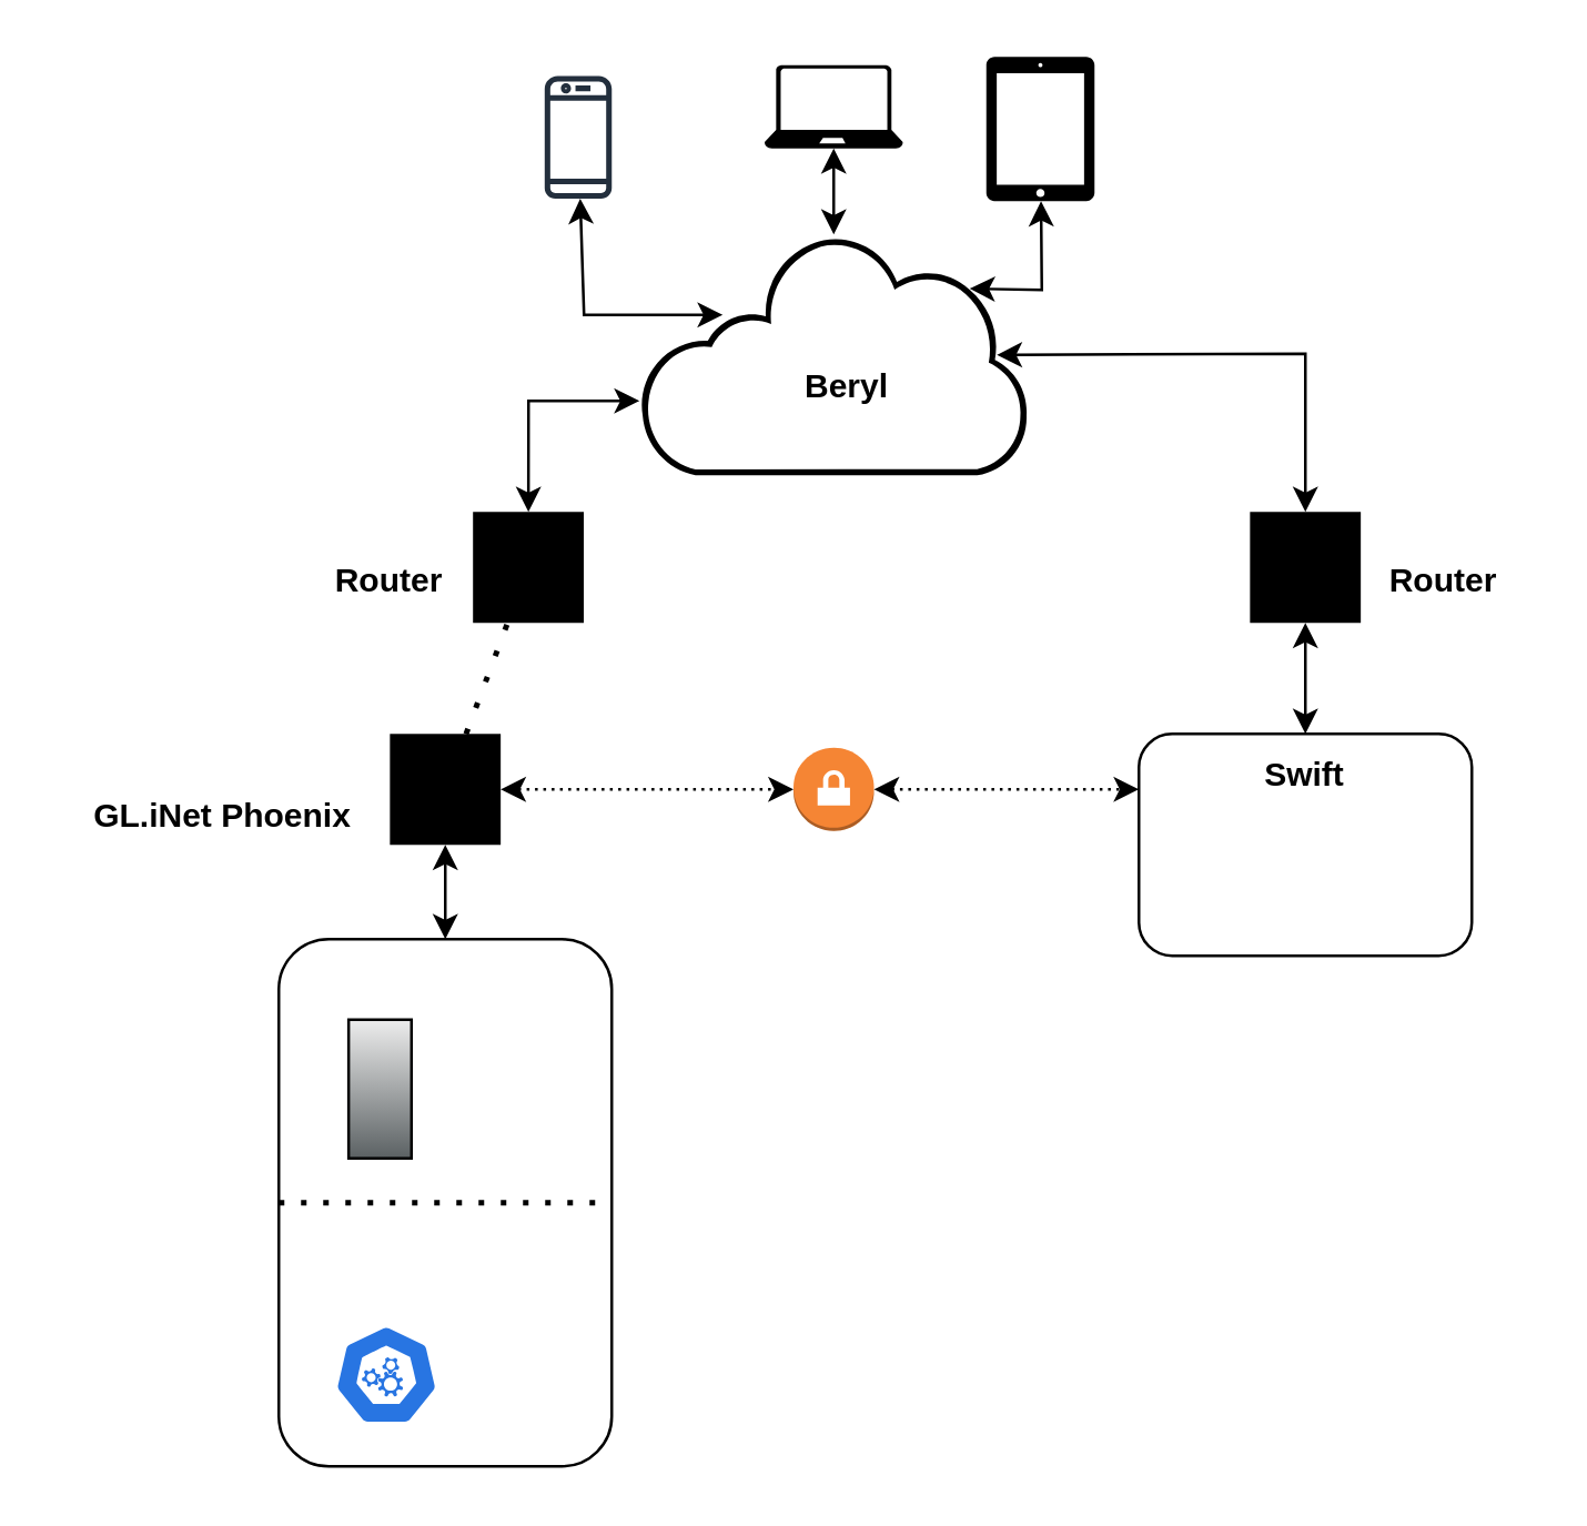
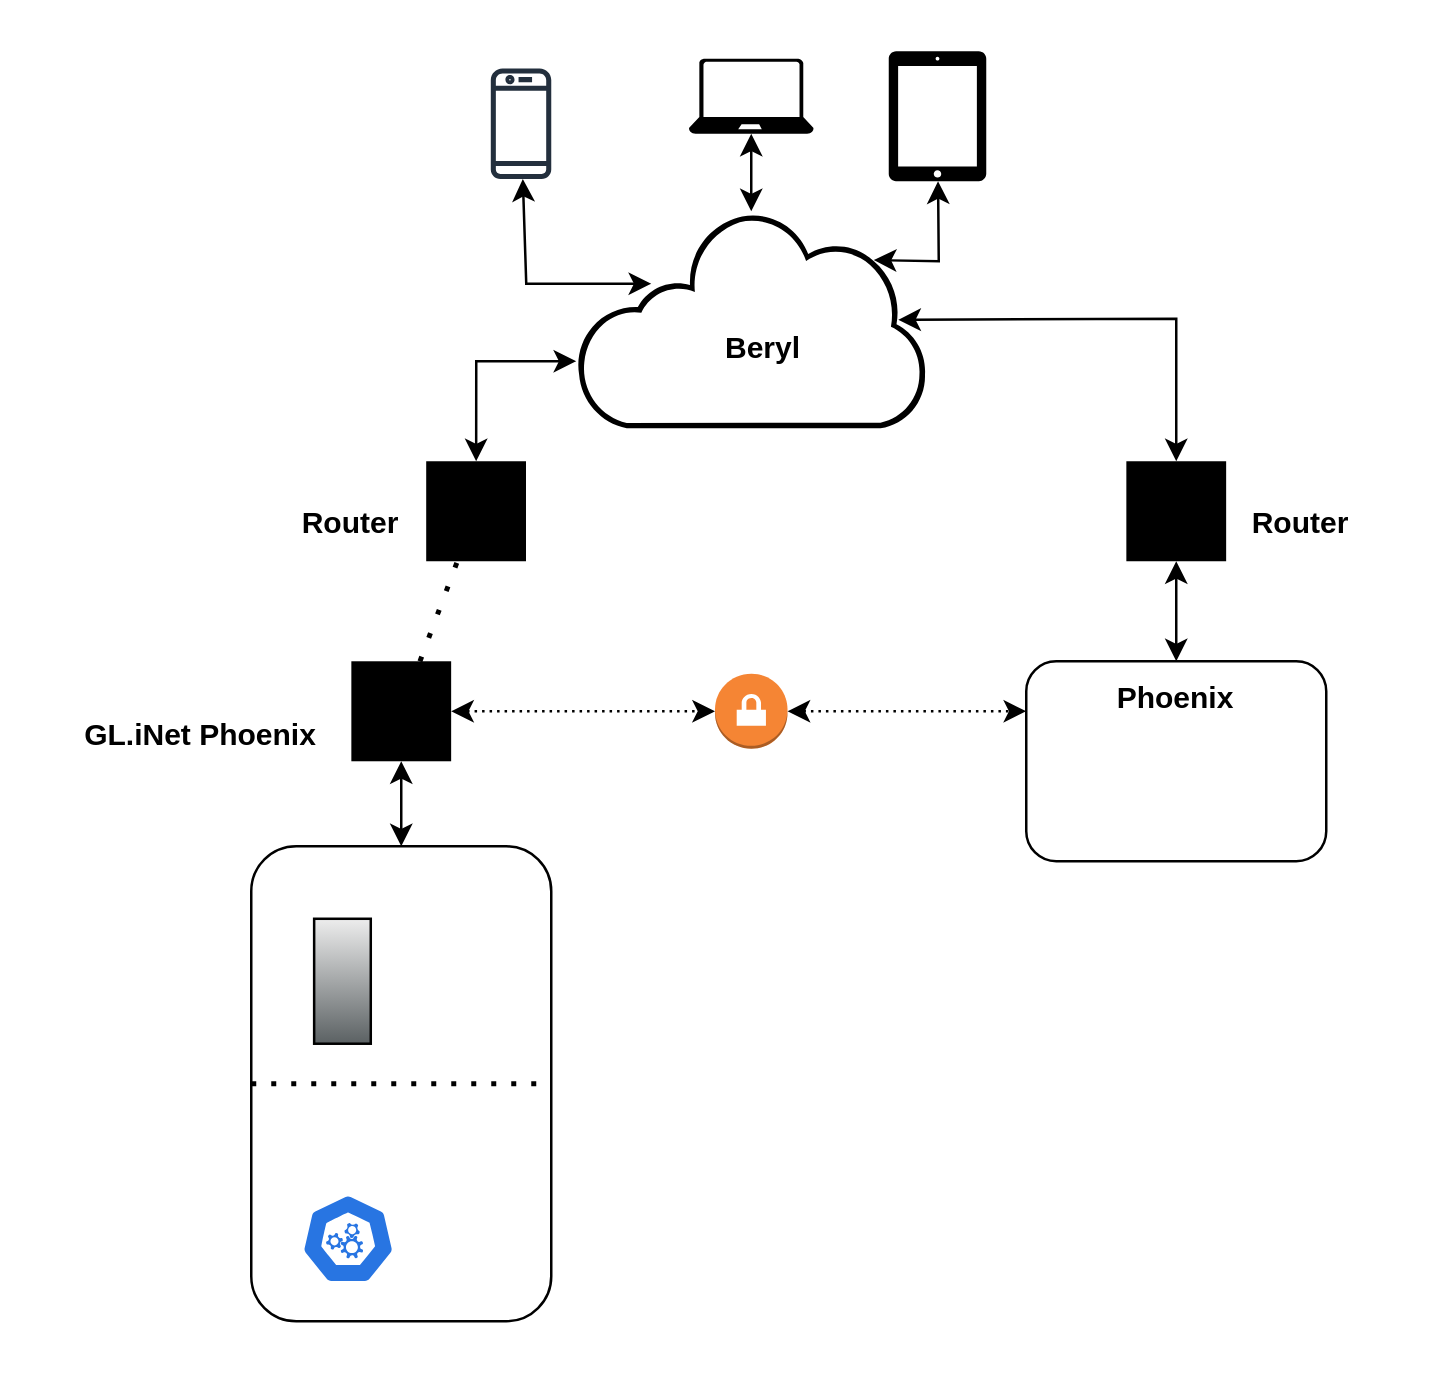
  <mxCell id="0" />
  <mxCell id="1" parent="0" />
  <mxCell id="2" value="" style="rounded=1;whiteSpace=wrap;html=1;" vertex="1" parent="1"><mxGeometry x="410" y="264" width="120" height="80" as="geometry" /></mxCell>
  <mxCell id="3" value="" style="sketch=0;verticalLabelPosition=bottom;sketch=0;aspect=fixed;html=1;verticalAlign=top;strokeColor=none;fillColor=#000000;align=center;outlineConnect=0;pointerEvents=1;shape=mxgraph.citrix2.wifi_router;" vertex="1" parent="1"><mxGeometry x="169.98" y="184" width="39.92" height="40" as="geometry" /></mxCell>
  <mxCell id="4" value="" style="sketch=0;verticalLabelPosition=bottom;sketch=0;aspect=fixed;html=1;verticalAlign=top;strokeColor=none;fillColor=#000000;align=center;outlineConnect=0;pointerEvents=1;shape=mxgraph.citrix2.wifi_router;" vertex="1" parent="1"><mxGeometry x="450.04" y="184" width="39.92" height="40" as="geometry" /></mxCell>
  <mxCell id="5" value="" style="shape=image;html=1;verticalAlign=top;verticalLabelPosition=bottom;labelBackgroundColor=#ffffff;imageAspect=0;aspect=fixed;image=https://icons.diagrams.net/icon-cache1/Fruit-2455/Fruit_iconfree_Filled_Outline_raspberry-healthy-organic-food-fruit_icon-896.svg" vertex="1" parent="1"><mxGeometry x="432" y="294.5" width="38.5" height="38.5" as="geometry" /></mxCell>
  <mxCell id="6" value="" style="sketch=0;aspect=fixed;pointerEvents=1;shadow=0;dashed=0;html=1;strokeColor=none;labelPosition=center;verticalLabelPosition=bottom;verticalAlign=top;align=center;fillColor=light-dark(#000000, #bfd3ff);shape=mxgraph.mscae.enterprise.internet_hollow" vertex="1" parent="1"><mxGeometry x="230" y="84" width="140" height="86.8" as="geometry" /></mxCell>
  <mxCell id="7" value="" style="endArrow=classic;startArrow=classic;html=1;rounded=0;exitX=0;exitY=0.691;exitDx=0;exitDy=0;exitPerimeter=0;" edge="1" parent="1" source="6" target="3"><mxGeometry width="50" height="50" relative="1" as="geometry"><mxPoint x="330" y="284" as="sourcePoint" /><mxPoint x="190" y="164" as="targetPoint" /><Array as="points"><mxPoint x="190" y="144" /></Array></mxGeometry></mxCell>
  <mxCell id="8" value="" style="sketch=0;aspect=fixed;pointerEvents=1;shadow=0;dashed=0;html=1;strokeColor=none;labelPosition=center;verticalLabelPosition=bottom;verticalAlign=top;align=center;fillColor=light-dark(#000000, #bfd3ff);shape=mxgraph.azure.laptop" vertex="1" parent="1"><mxGeometry x="275" y="23" width="50" height="30" as="geometry" /></mxCell>
  <mxCell id="9" value="" style="sketch=0;pointerEvents=1;shadow=0;dashed=0;html=1;strokeColor=none;fillColor=light-dark(#000000, #a8a8a8);labelPosition=center;verticalLabelPosition=bottom;verticalAlign=top;outlineConnect=0;align=center;shape=mxgraph.office.devices.tablet_ipad;" vertex="1" parent="1"><mxGeometry x="355" y="20" width="39" height="52" as="geometry" /></mxCell>
  <mxCell id="10" value="" style="sketch=0;outlineConnect=0;fontColor=#232F3E;gradientColor=none;fillColor=#232F3D;strokeColor=none;dashed=0;verticalLabelPosition=bottom;verticalAlign=top;align=center;html=1;fontSize=12;fontStyle=0;aspect=fixed;pointerEvents=1;shape=mxgraph.aws4.mobile_client;" vertex="1" parent="1"><mxGeometry x="195.82" y="26" width="24.18" height="46" as="geometry" /></mxCell>
  <mxCell id="11" value="" style="outlineConnect=0;dashed=0;verticalLabelPosition=bottom;verticalAlign=top;align=center;html=1;shape=mxgraph.aws3.vpn_gateway;fillColor=#F58534;gradientColor=none;" vertex="1" parent="1"><mxGeometry x="285.5" y="269.02" width="29" height="30" as="geometry" /></mxCell>
  <mxCell id="12" value="" style="endArrow=classic;startArrow=classic;html=1;rounded=0;" edge="1" parent="1" target="10"><mxGeometry width="50" height="50" relative="1" as="geometry"><mxPoint x="260" y="113" as="sourcePoint" /><mxPoint x="380" y="234" as="targetPoint" /><Array as="points"><mxPoint x="210" y="113" /></Array></mxGeometry></mxCell>
  <mxCell id="13" value="" style="endArrow=classic;startArrow=classic;html=1;rounded=0;entryX=0.5;entryY=1;entryDx=0;entryDy=0;entryPerimeter=0;" edge="1" parent="1" source="6" target="8"><mxGeometry width="50" height="50" relative="1" as="geometry"><mxPoint x="330" y="284" as="sourcePoint" /><mxPoint x="380" y="234" as="targetPoint" /><Array as="points"><mxPoint x="300" y="84" /></Array></mxGeometry></mxCell>
  <mxCell id="14" value="" style="endArrow=classic;startArrow=classic;html=1;rounded=0;exitX=0.85;exitY=0.225;exitDx=0;exitDy=0;exitPerimeter=0;" edge="1" parent="1" source="6" target="9"><mxGeometry width="50" height="50" relative="1" as="geometry"><mxPoint x="330" y="284" as="sourcePoint" /><mxPoint x="380" y="234" as="targetPoint" /><Array as="points"><mxPoint x="375" y="104" /></Array></mxGeometry></mxCell>
  <mxCell id="15" value="" style="endArrow=classic;startArrow=classic;html=1;rounded=0;exitX=0.92;exitY=0.5;exitDx=0;exitDy=0;exitPerimeter=0;" edge="1" parent="1" source="6" target="4"><mxGeometry width="50" height="50" relative="1" as="geometry"><mxPoint x="330" y="284" as="sourcePoint" /><mxPoint x="380" y="234" as="targetPoint" /><Array as="points"><mxPoint x="470" y="127" /></Array></mxGeometry></mxCell>
  <mxCell id="16" value="" style="shape=image;html=1;verticalAlign=top;verticalLabelPosition=bottom;labelBackgroundColor=#ffffff;imageAspect=0;aspect=fixed;image=https://icons.diagrams.net/icon-cache1/Operating_System__Flat_-2035/ubuntu-750.svg" vertex="1" parent="1"><mxGeometry x="472" y="294.5" width="36" height="36" as="geometry" /></mxCell>
- <mxCell id="17" value="&lt;b&gt;Swift&lt;/b&gt;" style="text;html=1;align=center;verticalAlign=middle;whiteSpace=wrap;rounded=0;" vertex="1" parent="1"><mxGeometry x="440" y="264.01" width="60" height="30" as="geometry" /></mxCell>
+ <mxCell id="17" value="&lt;b&gt;Phoenix&lt;/b&gt;" style="text;html=1;align=center;verticalAlign=middle;whiteSpace=wrap;rounded=0;" vertex="1" parent="1"><mxGeometry x="440" y="264.01" width="60" height="30" as="geometry" /></mxCell>
  <mxCell id="18" value="" style="sketch=0;verticalLabelPosition=bottom;sketch=0;aspect=fixed;html=1;verticalAlign=top;strokeColor=none;fillColor=#000000;align=center;outlineConnect=0;pointerEvents=1;shape=mxgraph.citrix2.wifi_router;" vertex="1" parent="1"><mxGeometry x="140.04" y="264.01" width="39.92" height="40" as="geometry" /></mxCell>
  <mxCell id="19" value="" style="group" vertex="1" connectable="0" parent="1"><mxGeometry x="100" y="337" width="120" height="191" as="geometry" /></mxCell>
  <mxCell id="20" value="" style="rounded=1;whiteSpace=wrap;html=1;" vertex="1" parent="19"><mxGeometry y="1" width="120" height="190" as="geometry" /></mxCell>
  <mxCell id="21" value="" style="shape=mxgraph.networks2.icon;aspect=fixed;fillColor=#EDEDED;strokeColor=#000000;gradientColor=#5B6163;network2IconShadow=1;network2bgFillColor=none;labelPosition=center;verticalLabelPosition=bottom;align=center;verticalAlign=top;network2Icon=mxgraph.networks2.desktop_pc;network2IconXOffset=-0.003;network2IconYOffset=0.0;network2IconW=0.453;network2IconH=1.0;" vertex="1" parent="19"><mxGeometry x="25.16" y="30.01" width="22.65" height="49.975" as="geometry" /></mxCell>
  <mxCell id="22" value="" style="shape=image;html=1;verticalAlign=top;verticalLabelPosition=bottom;labelBackgroundColor=#ffffff;imageAspect=0;aspect=fixed;image=https://icons.diagrams.net/icon-cache1/Operating_System__Flat_-2035/ubuntu-750.svg" vertex="1" parent="19"><mxGeometry x="20" y="99" width="39" height="39" as="geometry" /></mxCell>
  <mxCell id="23" value="" style="shape=image;html=1;verticalAlign=top;verticalLabelPosition=bottom;labelBackgroundColor=#ffffff;imageAspect=0;aspect=fixed;image=https://icons.diagrams.net/icon-cache1/Operating_System__Flat_-2035/linux-751.svg" vertex="1" parent="19"><mxGeometry x="47.51" y="31.01" width="48.98" height="48.98" as="geometry" /></mxCell>
  <mxCell id="24" value="" style="shape=image;html=1;verticalAlign=top;verticalLabelPosition=bottom;labelBackgroundColor=#ffffff;imageAspect=0;aspect=fixed;image=https://icons.diagrams.net/icon-cache1/Picons_Social-2097/72-windows8-929.svg" vertex="1" parent="19"><mxGeometry x="61.44" y="139" width="35" height="35" as="geometry" /></mxCell>
  <mxCell id="25" value="" style="aspect=fixed;sketch=0;html=1;dashed=0;whitespace=wrap;verticalLabelPosition=bottom;verticalAlign=top;fillColor=#2875E2;strokeColor=#ffffff;points=[[0.005,0.63,0],[0.1,0.2,0],[0.9,0.2,0],[0.5,0,0],[0.995,0.63,0],[0.72,0.99,0],[0.5,1,0],[0.28,0.99,0]];shape=mxgraph.kubernetes.icon2;prIcon=api" vertex="1" parent="19"><mxGeometry x="20" y="140" width="37.49" height="35.99" as="geometry" /></mxCell>
  <mxCell id="26" value="" style="shape=image;html=1;verticalAlign=top;verticalLabelPosition=bottom;labelBackgroundColor=#ffffff;imageAspect=0;aspect=fixed;image=https://icons.diagrams.net/icon-cache1/Ionicons_Fill_Vol_2-2187/logo-docker-1464.svg" vertex="1" parent="19"><mxGeometry x="60" y="98.06" width="40.94" height="40.94" as="geometry" /></mxCell>
  <mxCell id="27" value="" style="endArrow=none;dashed=1;html=1;dashPattern=1 3;strokeWidth=2;rounded=0;exitX=0;exitY=0.5;exitDx=0;exitDy=0;entryX=1;entryY=0.5;entryDx=0;entryDy=0;" edge="1" parent="19" source="20" target="20"><mxGeometry width="50" height="50" relative="1" as="geometry"><mxPoint x="230" y="101" as="sourcePoint" /><mxPoint x="280" y="51" as="targetPoint" /></mxGeometry></mxCell>
  <mxCell id="28" value="" style="endArrow=classic;startArrow=classic;html=1;rounded=0;exitX=0.5;exitY=0;exitDx=0;exitDy=0;" edge="1" parent="1" source="20" target="18"><mxGeometry width="50" height="50" relative="1" as="geometry"><mxPoint x="80" y="354" as="sourcePoint" /><mxPoint x="130" y="304" as="targetPoint" /></mxGeometry></mxCell>
  <mxCell id="29" value="" style="endArrow=none;dashed=1;html=1;dashPattern=1 4;strokeWidth=2;rounded=0;" edge="1" parent="1" source="18" target="3"><mxGeometry width="50" height="50" relative="1" as="geometry"><mxPoint x="300" y="384" as="sourcePoint" /><mxPoint x="180" y="224" as="targetPoint" /></mxGeometry></mxCell>
  <mxCell id="30" value="&lt;b&gt;GL.iNet Phoenix&lt;/b&gt;" style="text;html=1;align=center;verticalAlign=middle;whiteSpace=wrap;rounded=0;" vertex="1" parent="1"><mxGeometry x="20" y="279.02" width="120.04" height="30" as="geometry" /></mxCell>
  <mxCell id="31" value="&lt;b&gt;Router&lt;/b&gt;" style="text;html=1;align=center;verticalAlign=middle;whiteSpace=wrap;rounded=0;" vertex="1" parent="1"><mxGeometry x="109.96" y="194" width="60.02" height="30" as="geometry" /></mxCell>
  <mxCell id="32" value="" style="endArrow=classic;startArrow=classic;html=1;rounded=0;entryX=0;entryY=0.5;entryDx=0;entryDy=0;entryPerimeter=0;dashed=1;dashPattern=1 2;" edge="1" parent="1" source="18" target="11"><mxGeometry width="50" height="50" relative="1" as="geometry"><mxPoint x="300" y="314" as="sourcePoint" /><mxPoint x="350" y="264" as="targetPoint" /></mxGeometry></mxCell>
  <mxCell id="33" value="&lt;b&gt;Router&lt;/b&gt;" style="text;html=1;align=center;verticalAlign=middle;whiteSpace=wrap;rounded=0;" vertex="1" parent="1"><mxGeometry x="489.96" y="194" width="60.04" height="30" as="geometry" /></mxCell>
  <mxCell id="34" value="&lt;b&gt;Beryl&lt;/b&gt;" style="text;html=1;align=center;verticalAlign=middle;whiteSpace=wrap;rounded=0;" vertex="1" parent="1"><mxGeometry x="275" y="124" width="60.02" height="30" as="geometry" /></mxCell>
  <mxCell id="35" value="" style="endArrow=classic;startArrow=classic;html=1;rounded=0;entryX=0;entryY=0.25;entryDx=0;entryDy=0;dashed=1;dashPattern=1 2;exitX=1;exitY=0.5;exitDx=0;exitDy=0;exitPerimeter=0;" edge="1" parent="1" source="11" target="2"><mxGeometry width="50" height="50" relative="1" as="geometry"><mxPoint x="360" y="394" as="sourcePoint" /><mxPoint x="466" y="394" as="targetPoint" /></mxGeometry></mxCell>
  <mxCell id="36" value="" style="endArrow=classic;startArrow=classic;html=1;rounded=0;exitX=0.5;exitY=0;exitDx=0;exitDy=0;" edge="1" parent="1" source="17" target="4"><mxGeometry width="50" height="50" relative="1" as="geometry"><mxPoint x="300" y="354" as="sourcePoint" /><mxPoint x="350" y="304" as="targetPoint" /></mxGeometry></mxCell>
